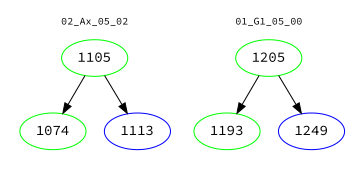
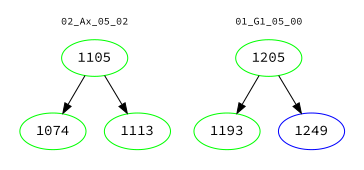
  digraph {
    fontname="Source Code Pro"
    node [color=green fontname="Source Code Pro"]
    edge [color=black fontname="Source Code Pro"]
    n1 [label=1105]
    n2 [label=1074]
-   n3 [color=blue label=1113]
+   n3 [label=1113]
    n4 [label=1205]
    n5 [label=1193]
    n6 [color=blue label=1249]
    subgraph cluster_1 {
      color=white
      fontsize=10
      label="02_Ax_05_02"
      n1
      n2
      n3
    }
    subgraph cluster_2 {
      color=white
      fontsize=10
      label="01_G1_05_00"
      n4
      n5
      n6
    }
    n1 -> n2
    n1 -> n3
    n4 -> n5
    n4 -> n6
  }
